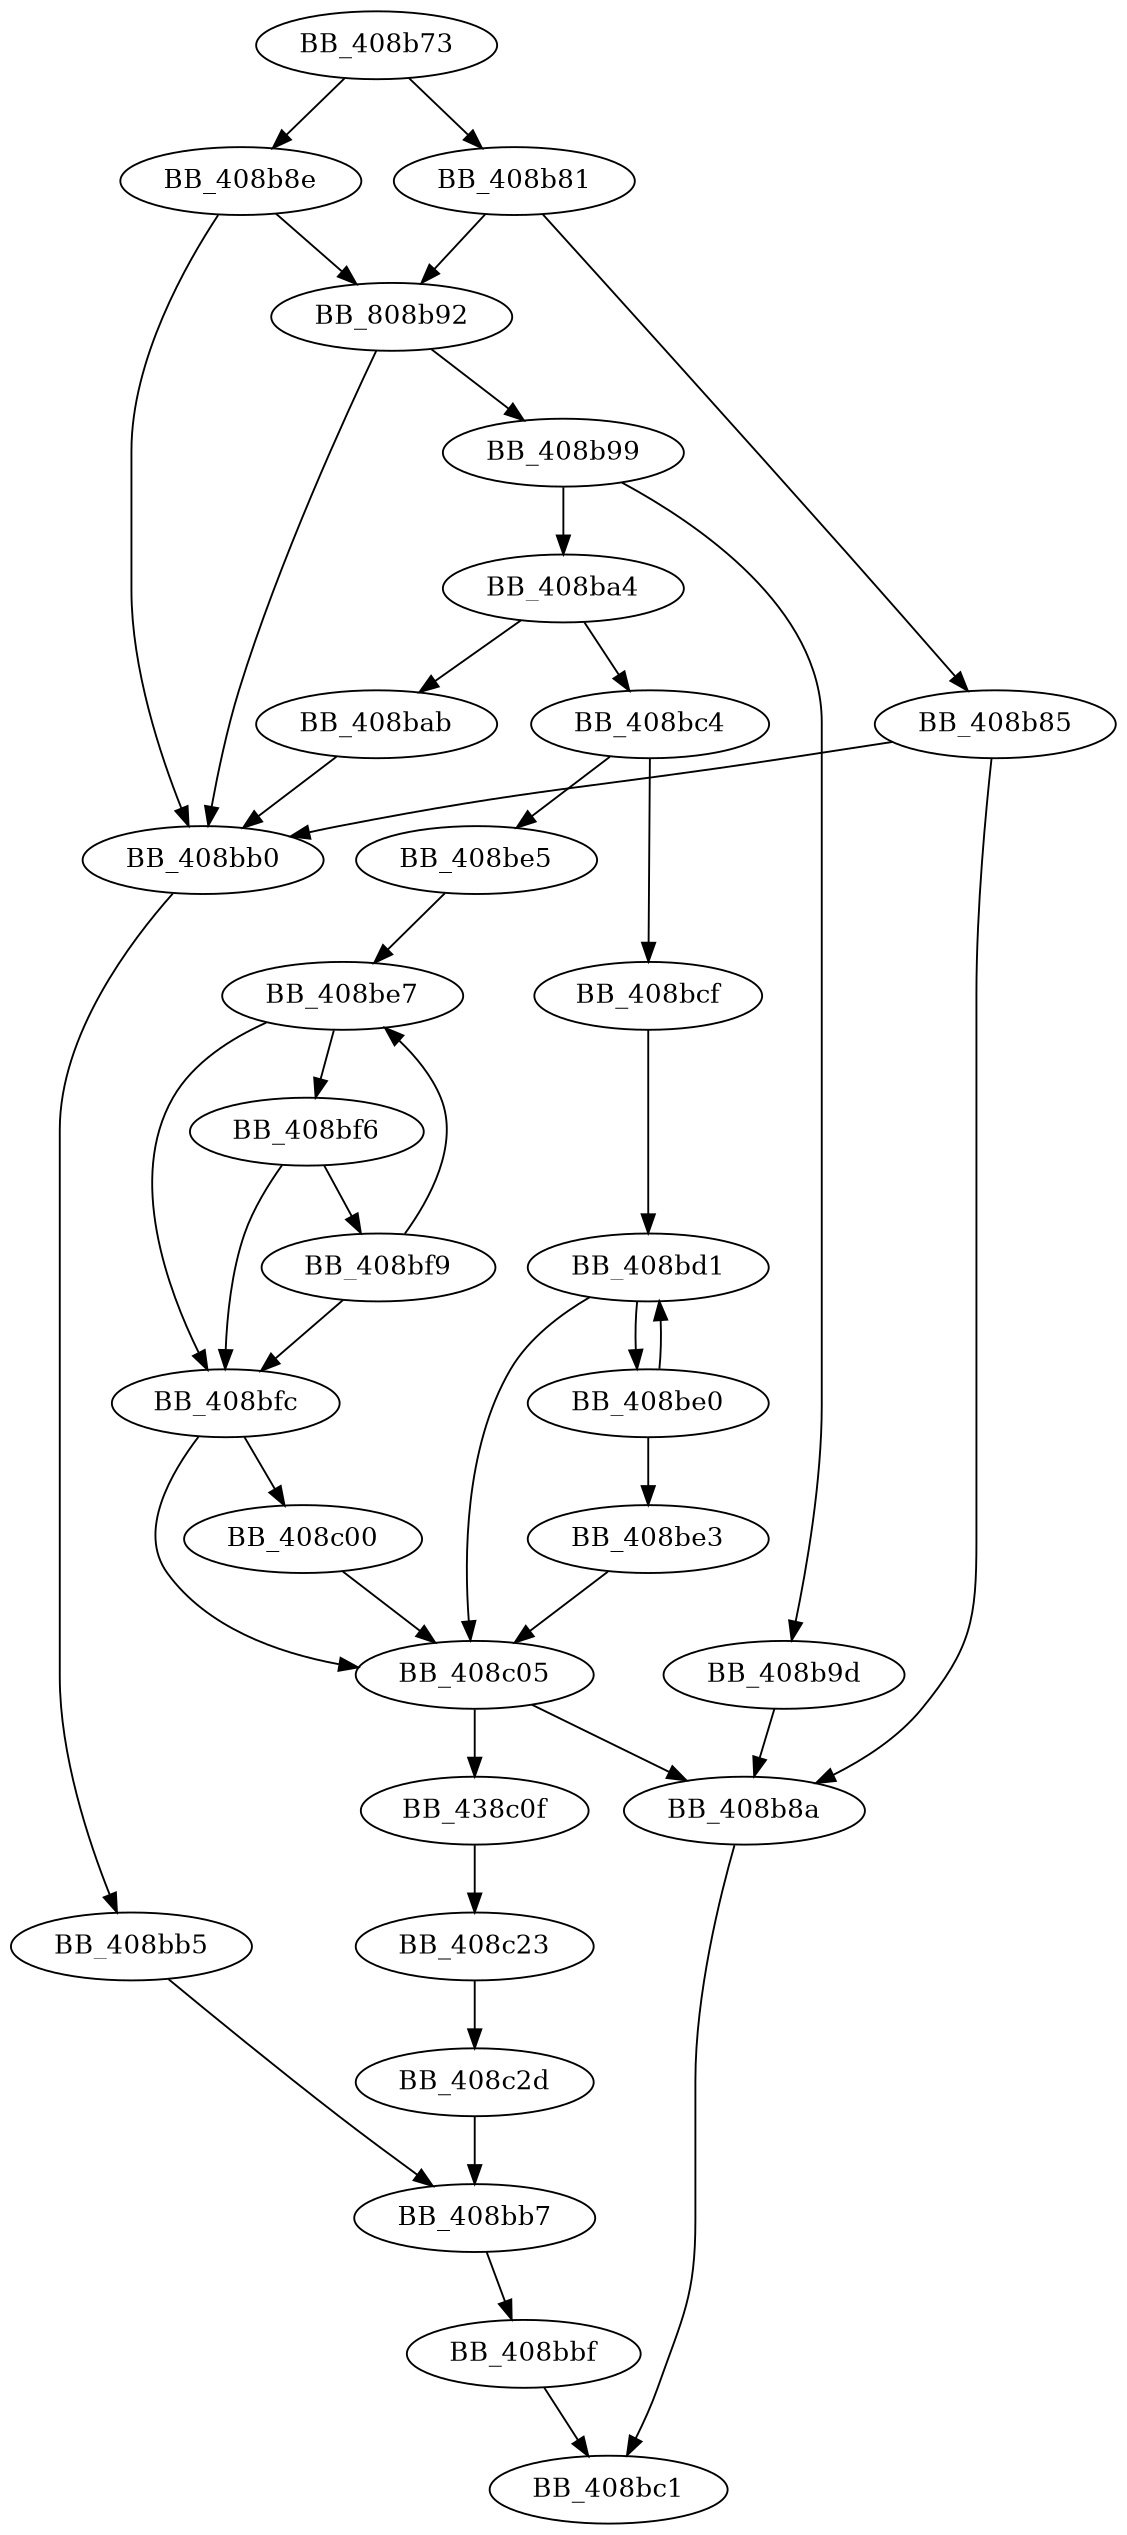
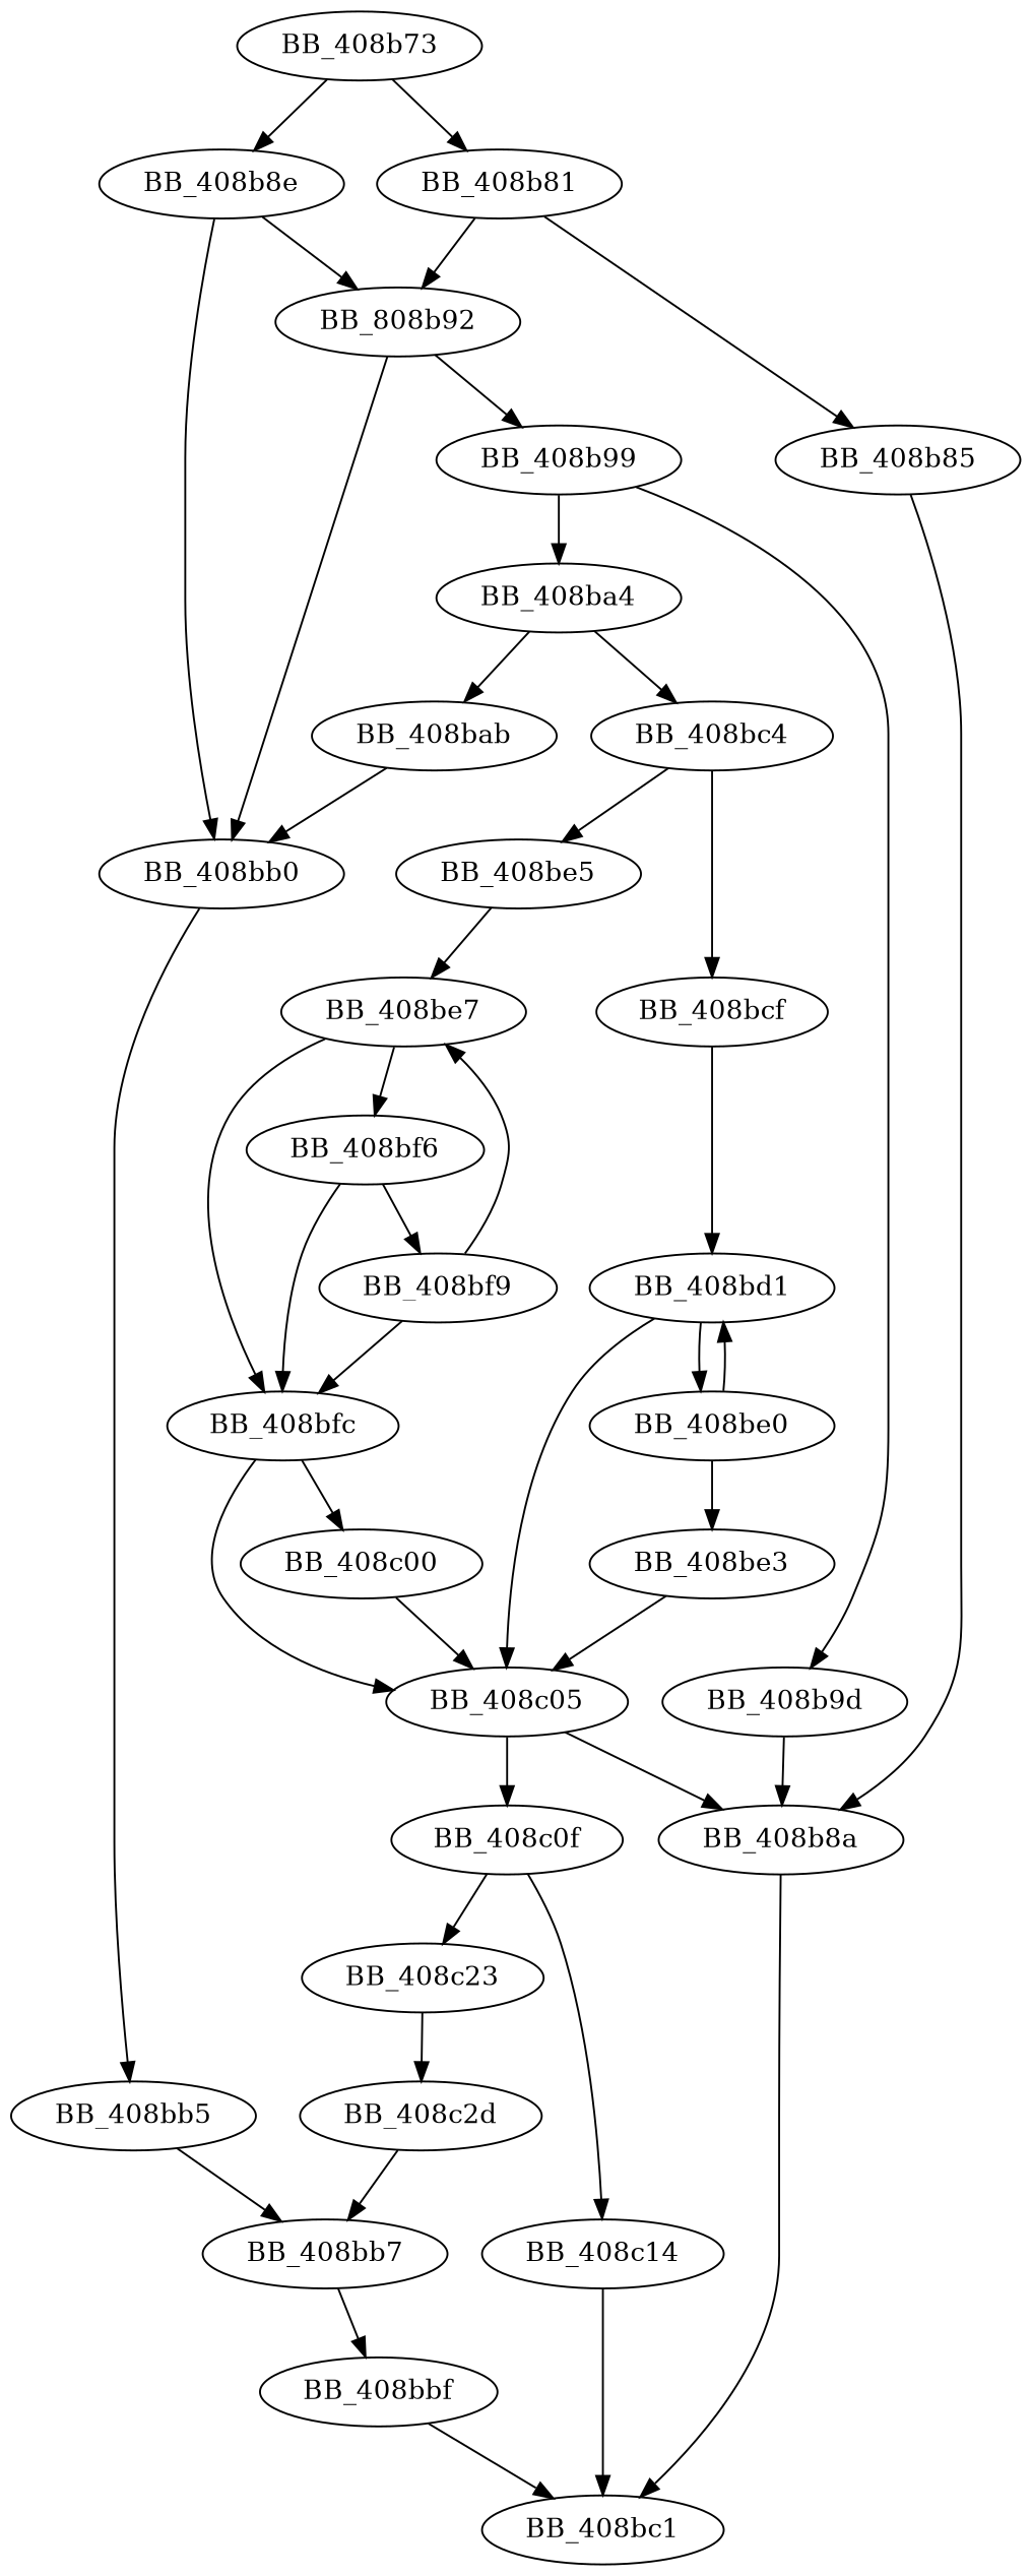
  digraph {
    BB_408b73
    BB_408b81
    BB_408b8e
    BB_408b85
    n5 [label=BB_808b92]
    BB_408bb0
    BB_408b8a
    BB_408b99
    BB_408bb5
    BB_408bc1
    BB_408b9d
    BB_408ba4
    BB_408bb7
    BB_408bab
    BB_408bc4
    BB_408bcf
    BB_408be5
    BB_408bd1
    BB_408be7
    BB_408bbf
    BB_408be0
    BB_408c05
    BB_408bf6
    BB_408bfc
    BB_408be3
-   BB_408c0f [label=BB_438c0f]
+   BB_408c0f
+   BB_408c14
    BB_408c23
    BB_408bf9
    BB_408c00
    BB_408c2d
    BB_408b73 -> BB_408b81
    BB_408b73 -> BB_408b8e
    BB_408b81 -> BB_408b85
    BB_408b81 -> n5
    BB_408b8e -> n5
    BB_408b8e -> BB_408bb0
-   BB_408b85 -> BB_408bb0
    BB_408b85 -> BB_408b8a
    n5 -> BB_408bb0
    n5 -> BB_408b99
    BB_408bb0 -> BB_408bb5
    BB_408b8a -> BB_408bc1
    BB_408b99 -> BB_408b9d
    BB_408b99 -> BB_408ba4
    BB_408bb5 -> BB_408bb7
    BB_408b9d -> BB_408b8a
    BB_408ba4 -> BB_408bab
    BB_408ba4 -> BB_408bc4
    BB_408bb7 -> BB_408bbf
    BB_408bab -> BB_408bb0
    BB_408bc4 -> BB_408bcf
    BB_408bc4 -> BB_408be5
    BB_408bcf -> BB_408bd1
    BB_408be5 -> BB_408be7
    BB_408bd1 -> BB_408be0
    BB_408bd1 -> BB_408c05
    BB_408be7 -> BB_408bf6
    BB_408be7 -> BB_408bfc
    BB_408bbf -> BB_408bc1
    BB_408be0 -> BB_408bd1
    BB_408be0 -> BB_408be3
    BB_408c05 -> BB_408b8a
    BB_408c05 -> BB_408c0f
    BB_408bf6 -> BB_408bfc
    BB_408bf6 -> BB_408bf9
    BB_408bfc -> BB_408c05
    BB_408bfc -> BB_408c00
    BB_408be3 -> BB_408c05
+   BB_408c0f -> BB_408c14
    BB_408c0f -> BB_408c23
+   BB_408c14 -> BB_408bc1
    BB_408c23 -> BB_408c2d
    BB_408bf9 -> BB_408be7
    BB_408bf9 -> BB_408bfc
    BB_408c00 -> BB_408c05
    BB_408c2d -> BB_408bb7
  }
